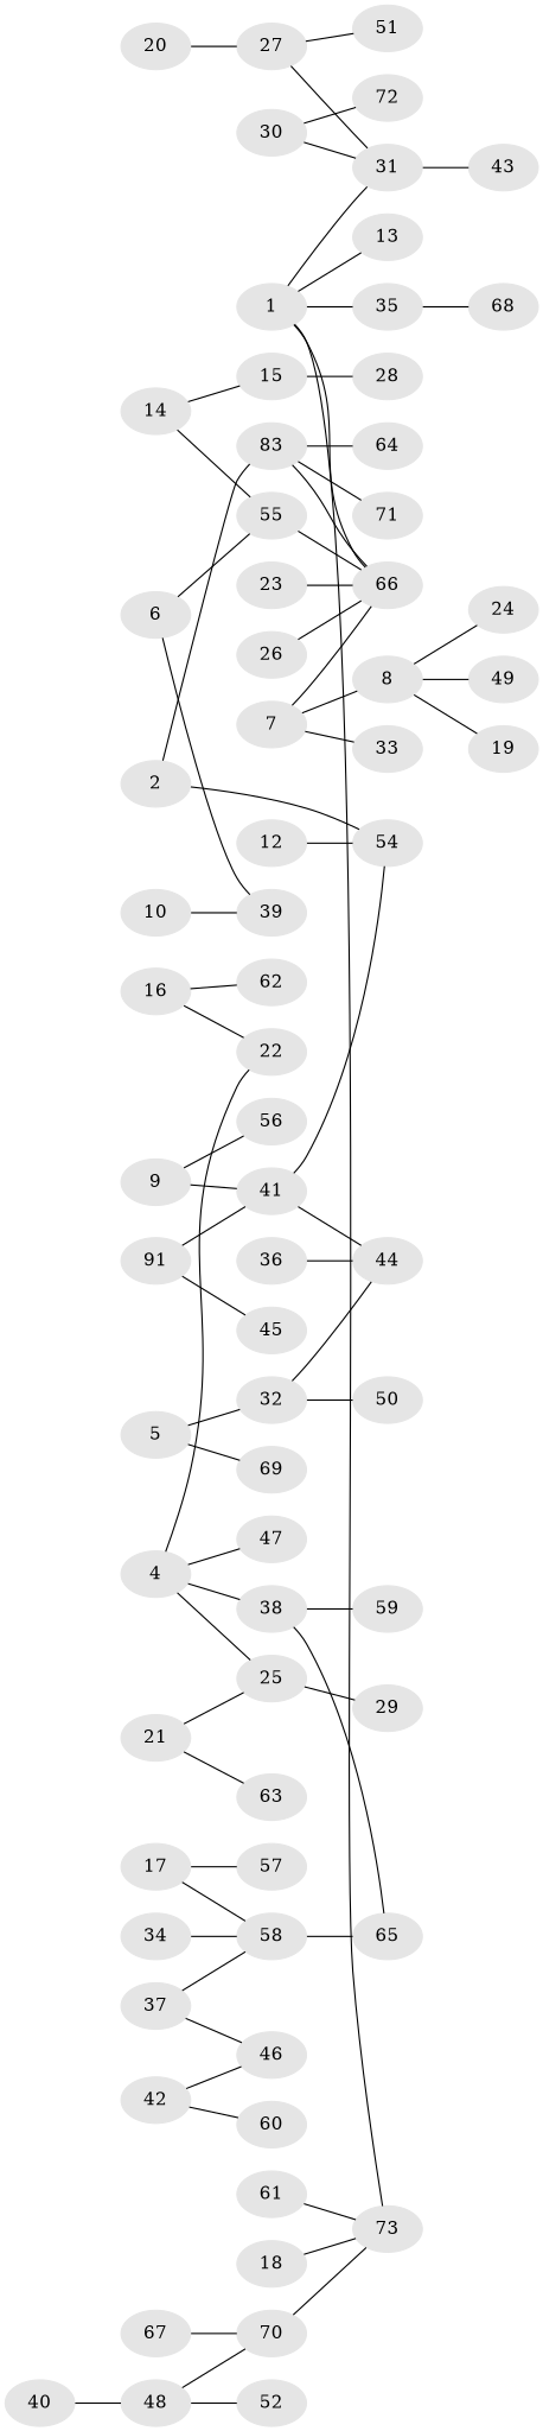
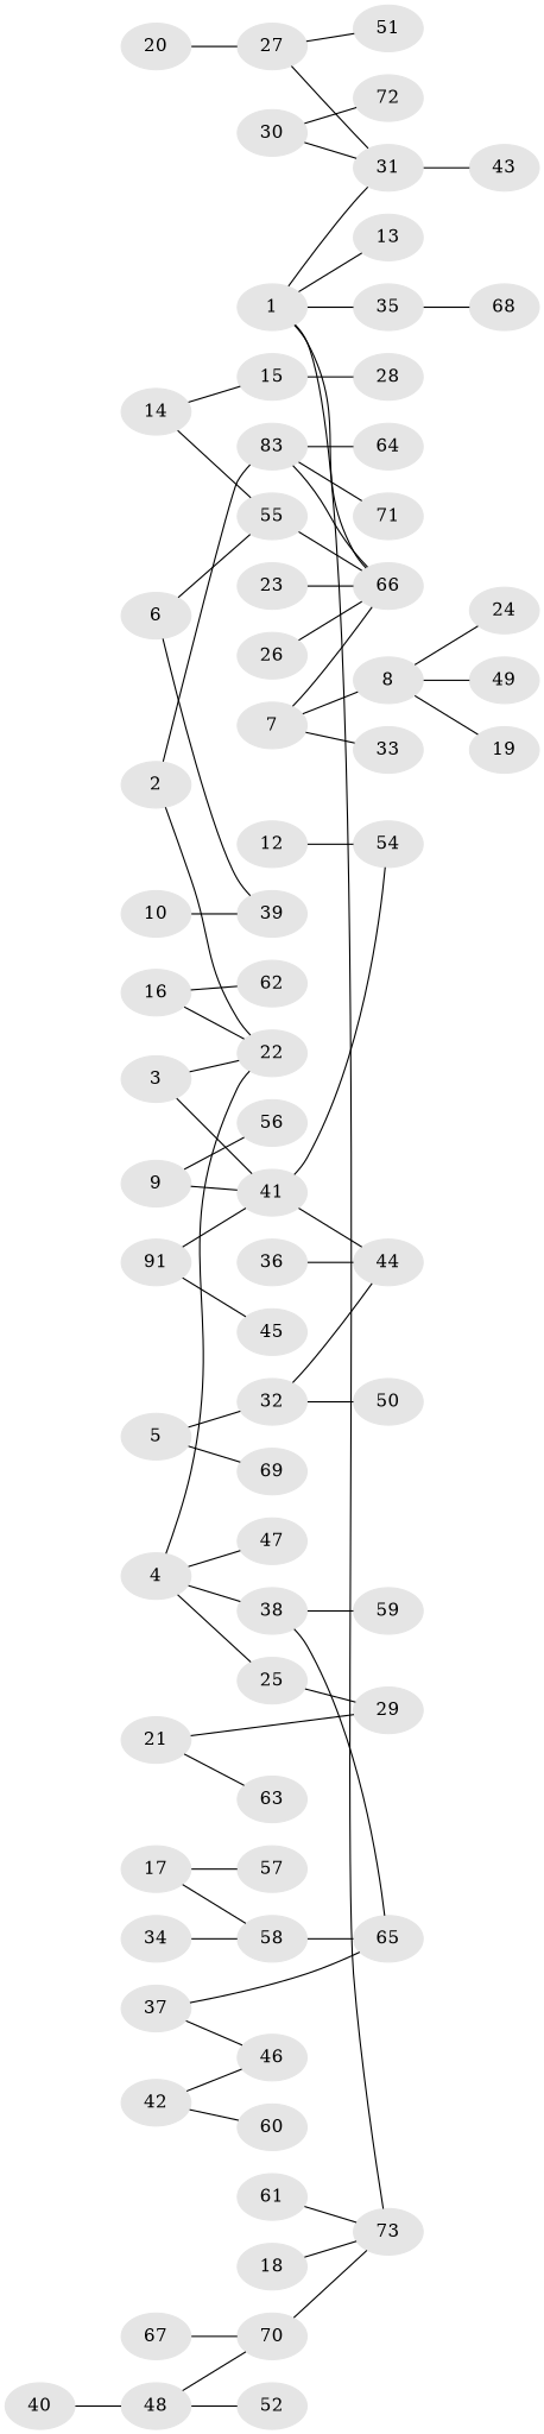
  graph {
    rankdir=LR
    node [color=gray90 style=filled]
    edge [weight=1.0]
    1
    13
    31
    35
    66
    73
    43
    68
    2
    22
    n11 [label=83]
    64
    71
+   3
    41
    54
    44
    4
    25
    38
    47
    29
    65
    59
    5
    32
    69
    50
    6
    39
    55
    7
    8
    33
    19
    24
    49
    9
    56
    10
    n41 [label=91]
    45
    12
    14
    15
    28
    16
    62
    17
    57
    58
    18
    20
    27
    51
    21
    63
    23
    26
    30
    72
    34
    36
    37
    46
    40
    48
    52
    70
    42
    60
    61
    67
    1 -- 13
    1 -- 31
    1 -- 35
    1 -- 66
    1 -- 73
    31 -- 43
    35 -- 68
-   2 -- 54
+   2 -- 22
    2 -- n11
    n11 -- 66
    n11 -- 64
    n11 -- 71
+   3 -- 22
+   3 -- 41
    41 -- 54
    41 -- 44
    4 -- 22
    4 -- 25
    4 -- 38
    4 -- 47
    25 -- 29
    38 -- 65
    38 -- 59
    5 -- 32
    5 -- 69
    32 -- 44
    32 -- 50
    6 -- 39
    6 -- 55
    55 -- 66
    7 -- 66
    7 -- 8
    7 -- 33
    8 -- 19
    8 -- 24
    8 -- 49
    9 -- 41
    9 -- 56
    10 -- 39
    n41 -- 41
    n41 -- 45
    12 -- 54
    14 -- 55
    14 -- 15
    15 -- 28
    16 -- 22
    16 -- 62
    17 -- 57
    17 -- 58
    58 -- 65
    18 -- 73
    20 -- 27
    27 -- 31
    27 -- 51
-   21 -- 25
+   21 -- 29
    21 -- 63
    23 -- 66
    26 -- 66
    30 -- 31
    30 -- 72
    34 -- 58
    36 -- 44
-   37 -- 58
+   37 -- 65
    37 -- 46
    40 -- 48
    48 -- 52
    48 -- 70
    70 -- 73
    42 -- 46
    42 -- 60
    61 -- 73
    67 -- 70
  }
